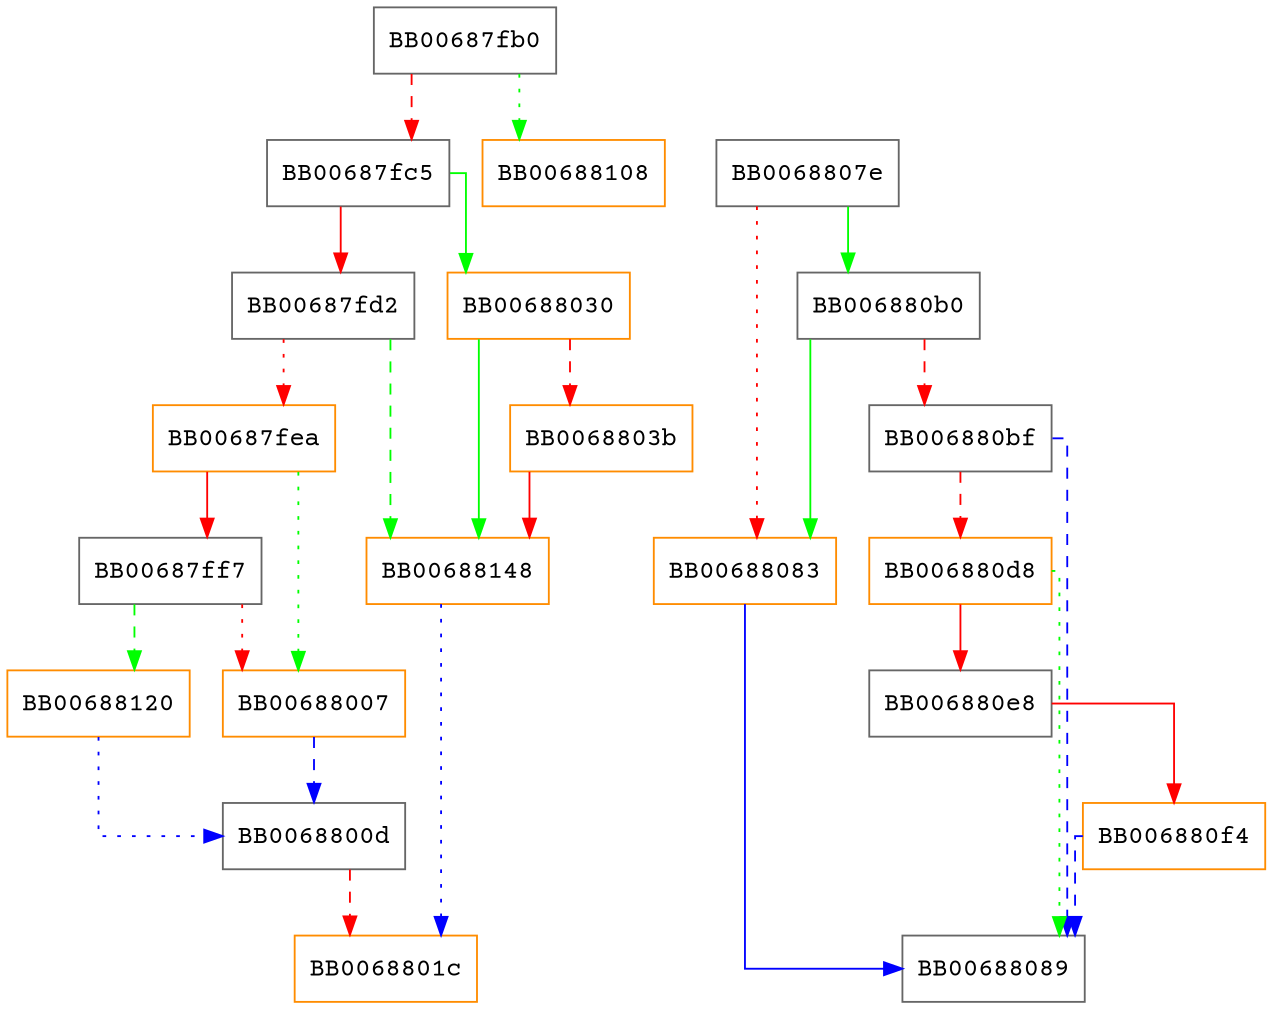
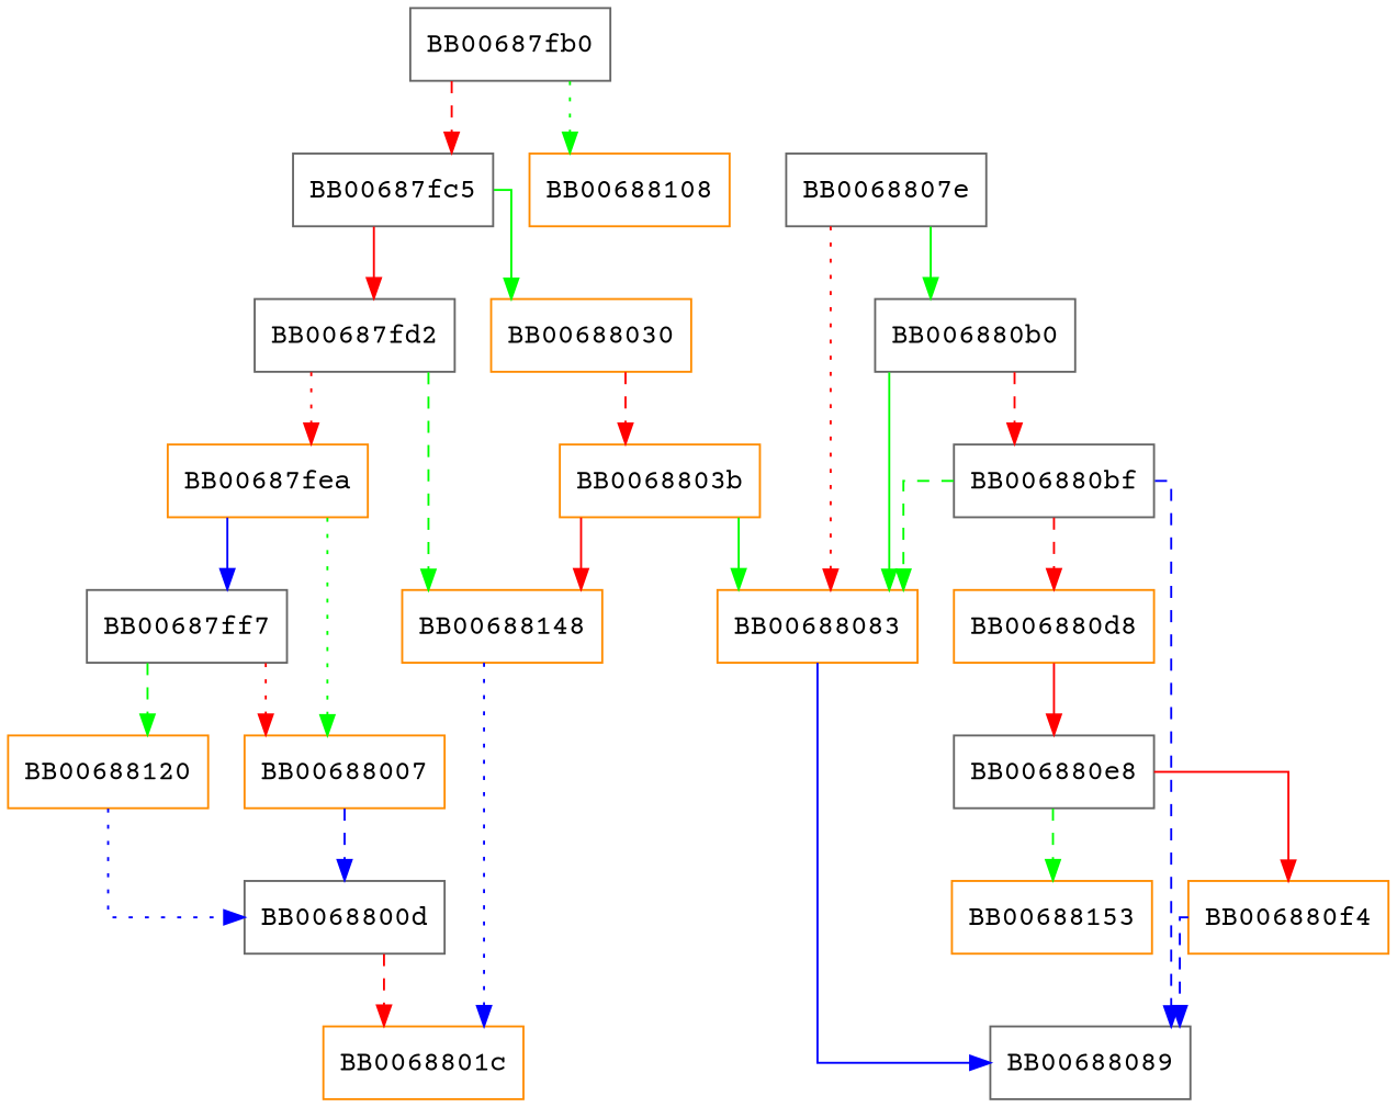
  digraph {
    fontname="Courier Prime"
    splines=ortho
    node [color=darkorange fontname="Courier Prime" shape=box]
    edge [color=red fontname="Courier Prime" style=dashed]
    BB00688108
    BB00687fb0 [color=gray40]
    BB00687fc5 [color=gray40]
    BB00688030
    BB00687fd2 [color=gray40]
    BB00688148
    BB0068803b
    BB00687fea
    BB0068801c
    BB00688083
    BB00688007
    BB00687ff7 [color=gray40]
    BB0068800d [color=gray40]
    BB00688120
    BB00688089 [color=gray40]
    BB0068807e [color=gray40]
    BB006880b0 [color=gray40]
    BB006880bf [color=gray40]
    BB006880d8
    BB006880e8 [color=gray40]
+   BB00688153
    BB006880f4
    BB00687fb0 -> BB00688108 [color=green style=dotted]
    BB00687fb0 -> BB00687fc5
    BB00687fc5 -> BB00688030 [color=green style=solid]
    BB00687fc5 -> BB00687fd2 [style=solid]
-   BB00688030 -> BB00688148 [color=green style=solid]
    BB00688030 -> BB0068803b
    BB00687fd2 -> BB00688148 [color=green]
    BB00687fd2 -> BB00687fea [style=dotted]
    BB00688148 -> BB0068801c [color=blue style=dotted]
    BB0068803b -> BB00688148 [style=solid]
+   BB0068803b -> BB00688083 [color=green style=solid]
    BB00687fea -> BB00688007 [color=green style=dotted]
-   BB00687fea -> BB00687ff7 [style=solid]
+   BB00687fea -> BB00687ff7 [color=blue style=solid]
    BB00688083 -> BB00688089 [color=blue style=solid]
    BB00688007 -> BB0068800d [color=blue]
    BB00687ff7 -> BB00688007 [style=dotted]
    BB00687ff7 -> BB00688120 [color=green]
    BB0068800d -> BB0068801c
    BB00688120 -> BB0068800d [color=blue style=dotted]
    BB0068807e -> BB00688083 [style=dotted]
    BB0068807e -> BB006880b0 [color=green style=solid]
    BB006880b0 -> BB00688083 [color=green style=solid]
    BB006880b0 -> BB006880bf
+   BB006880bf -> BB00688083 [color=green]
    BB006880bf -> BB00688089 [color=blue]
    BB006880bf -> BB006880d8
-   BB006880d8 -> BB00688089 [color=green style=dotted]
    BB006880d8 -> BB006880e8 [style=solid]
+   BB006880e8 -> BB00688153 [color=green]
    BB006880e8 -> BB006880f4 [style=solid]
    BB006880f4 -> BB00688089 [color=blue]
  }
